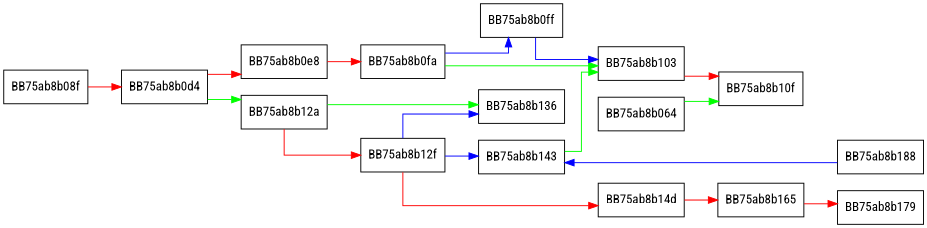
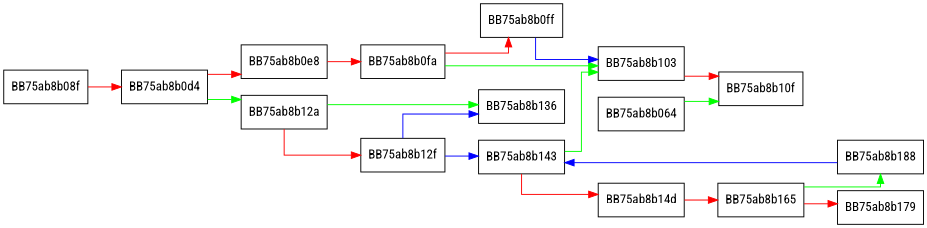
  digraph {
    fontname="Roboto Condensed"
    rankdir=LR
    splines=ortho
    node [fontname="Roboto Condensed" shape=box]
    edge [color=red fontname="Roboto Condensed"]
    BB75ab8b064
    BB75ab8b10f
    BB75ab8b08f
    BB75ab8b0d4
    BB75ab8b12a
    BB75ab8b0e8
    BB75ab8b136
    BB75ab8b12f
    BB75ab8b0fa
    BB75ab8b143
    BB75ab8b103
    BB75ab8b0ff
    BB75ab8b14d
    BB75ab8b165
    BB75ab8b188
    BB75ab8b179
    BB75ab8b064 -> BB75ab8b10f [color=green]
    BB75ab8b08f -> BB75ab8b0d4
    BB75ab8b0d4 -> BB75ab8b12a [color=green]
    BB75ab8b0d4 -> BB75ab8b0e8
    BB75ab8b12a -> BB75ab8b136 [color=green]
    BB75ab8b12a -> BB75ab8b12f
    BB75ab8b0e8 -> BB75ab8b0fa
    BB75ab8b12f -> BB75ab8b136 [color=blue]
    BB75ab8b12f -> BB75ab8b143 [color=blue]
    BB75ab8b0fa -> BB75ab8b103 [color=green]
-   BB75ab8b0fa -> BB75ab8b0ff [color=blue]
+   BB75ab8b0fa -> BB75ab8b0ff
    BB75ab8b143 -> BB75ab8b103 [color=green]
-   BB75ab8b12f -> BB75ab8b14d
+   BB75ab8b143 -> BB75ab8b14d
    BB75ab8b103 -> BB75ab8b10f
    BB75ab8b0ff -> BB75ab8b103 [color=blue]
    BB75ab8b14d -> BB75ab8b165
+   BB75ab8b165 -> BB75ab8b188 [color=green]
    BB75ab8b165 -> BB75ab8b179
    BB75ab8b188 -> BB75ab8b143 [color=blue]
  }
